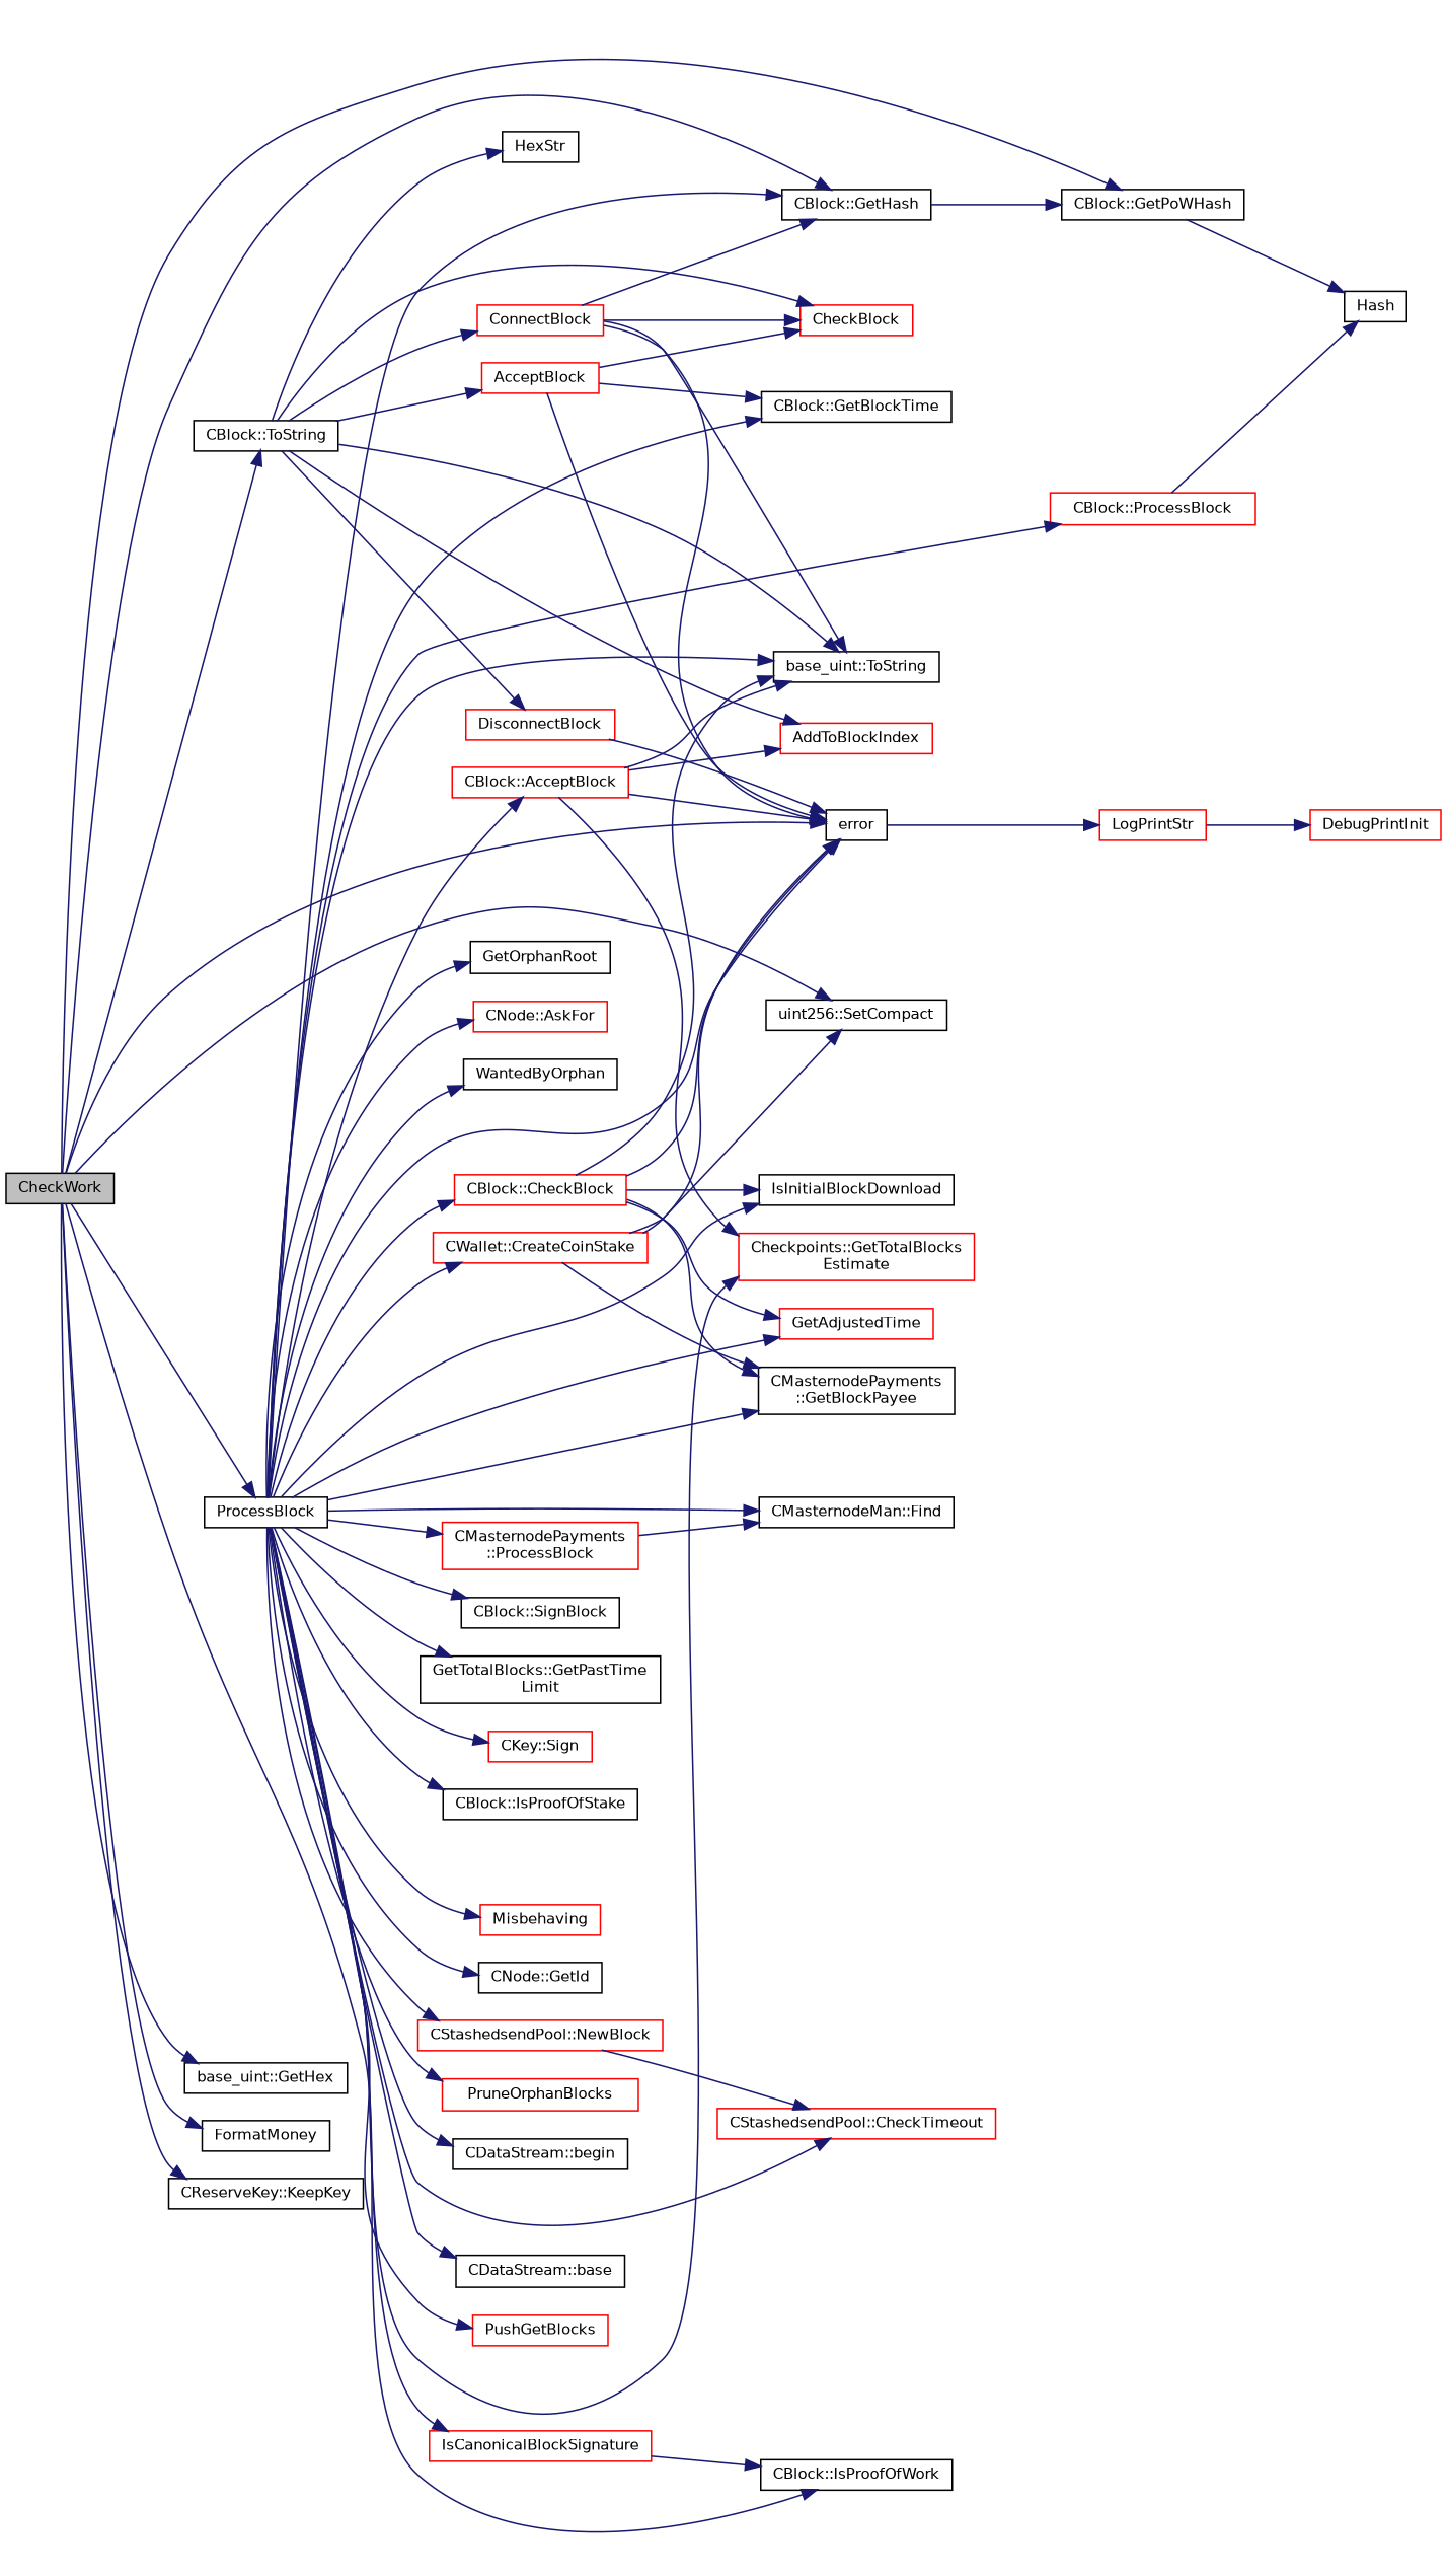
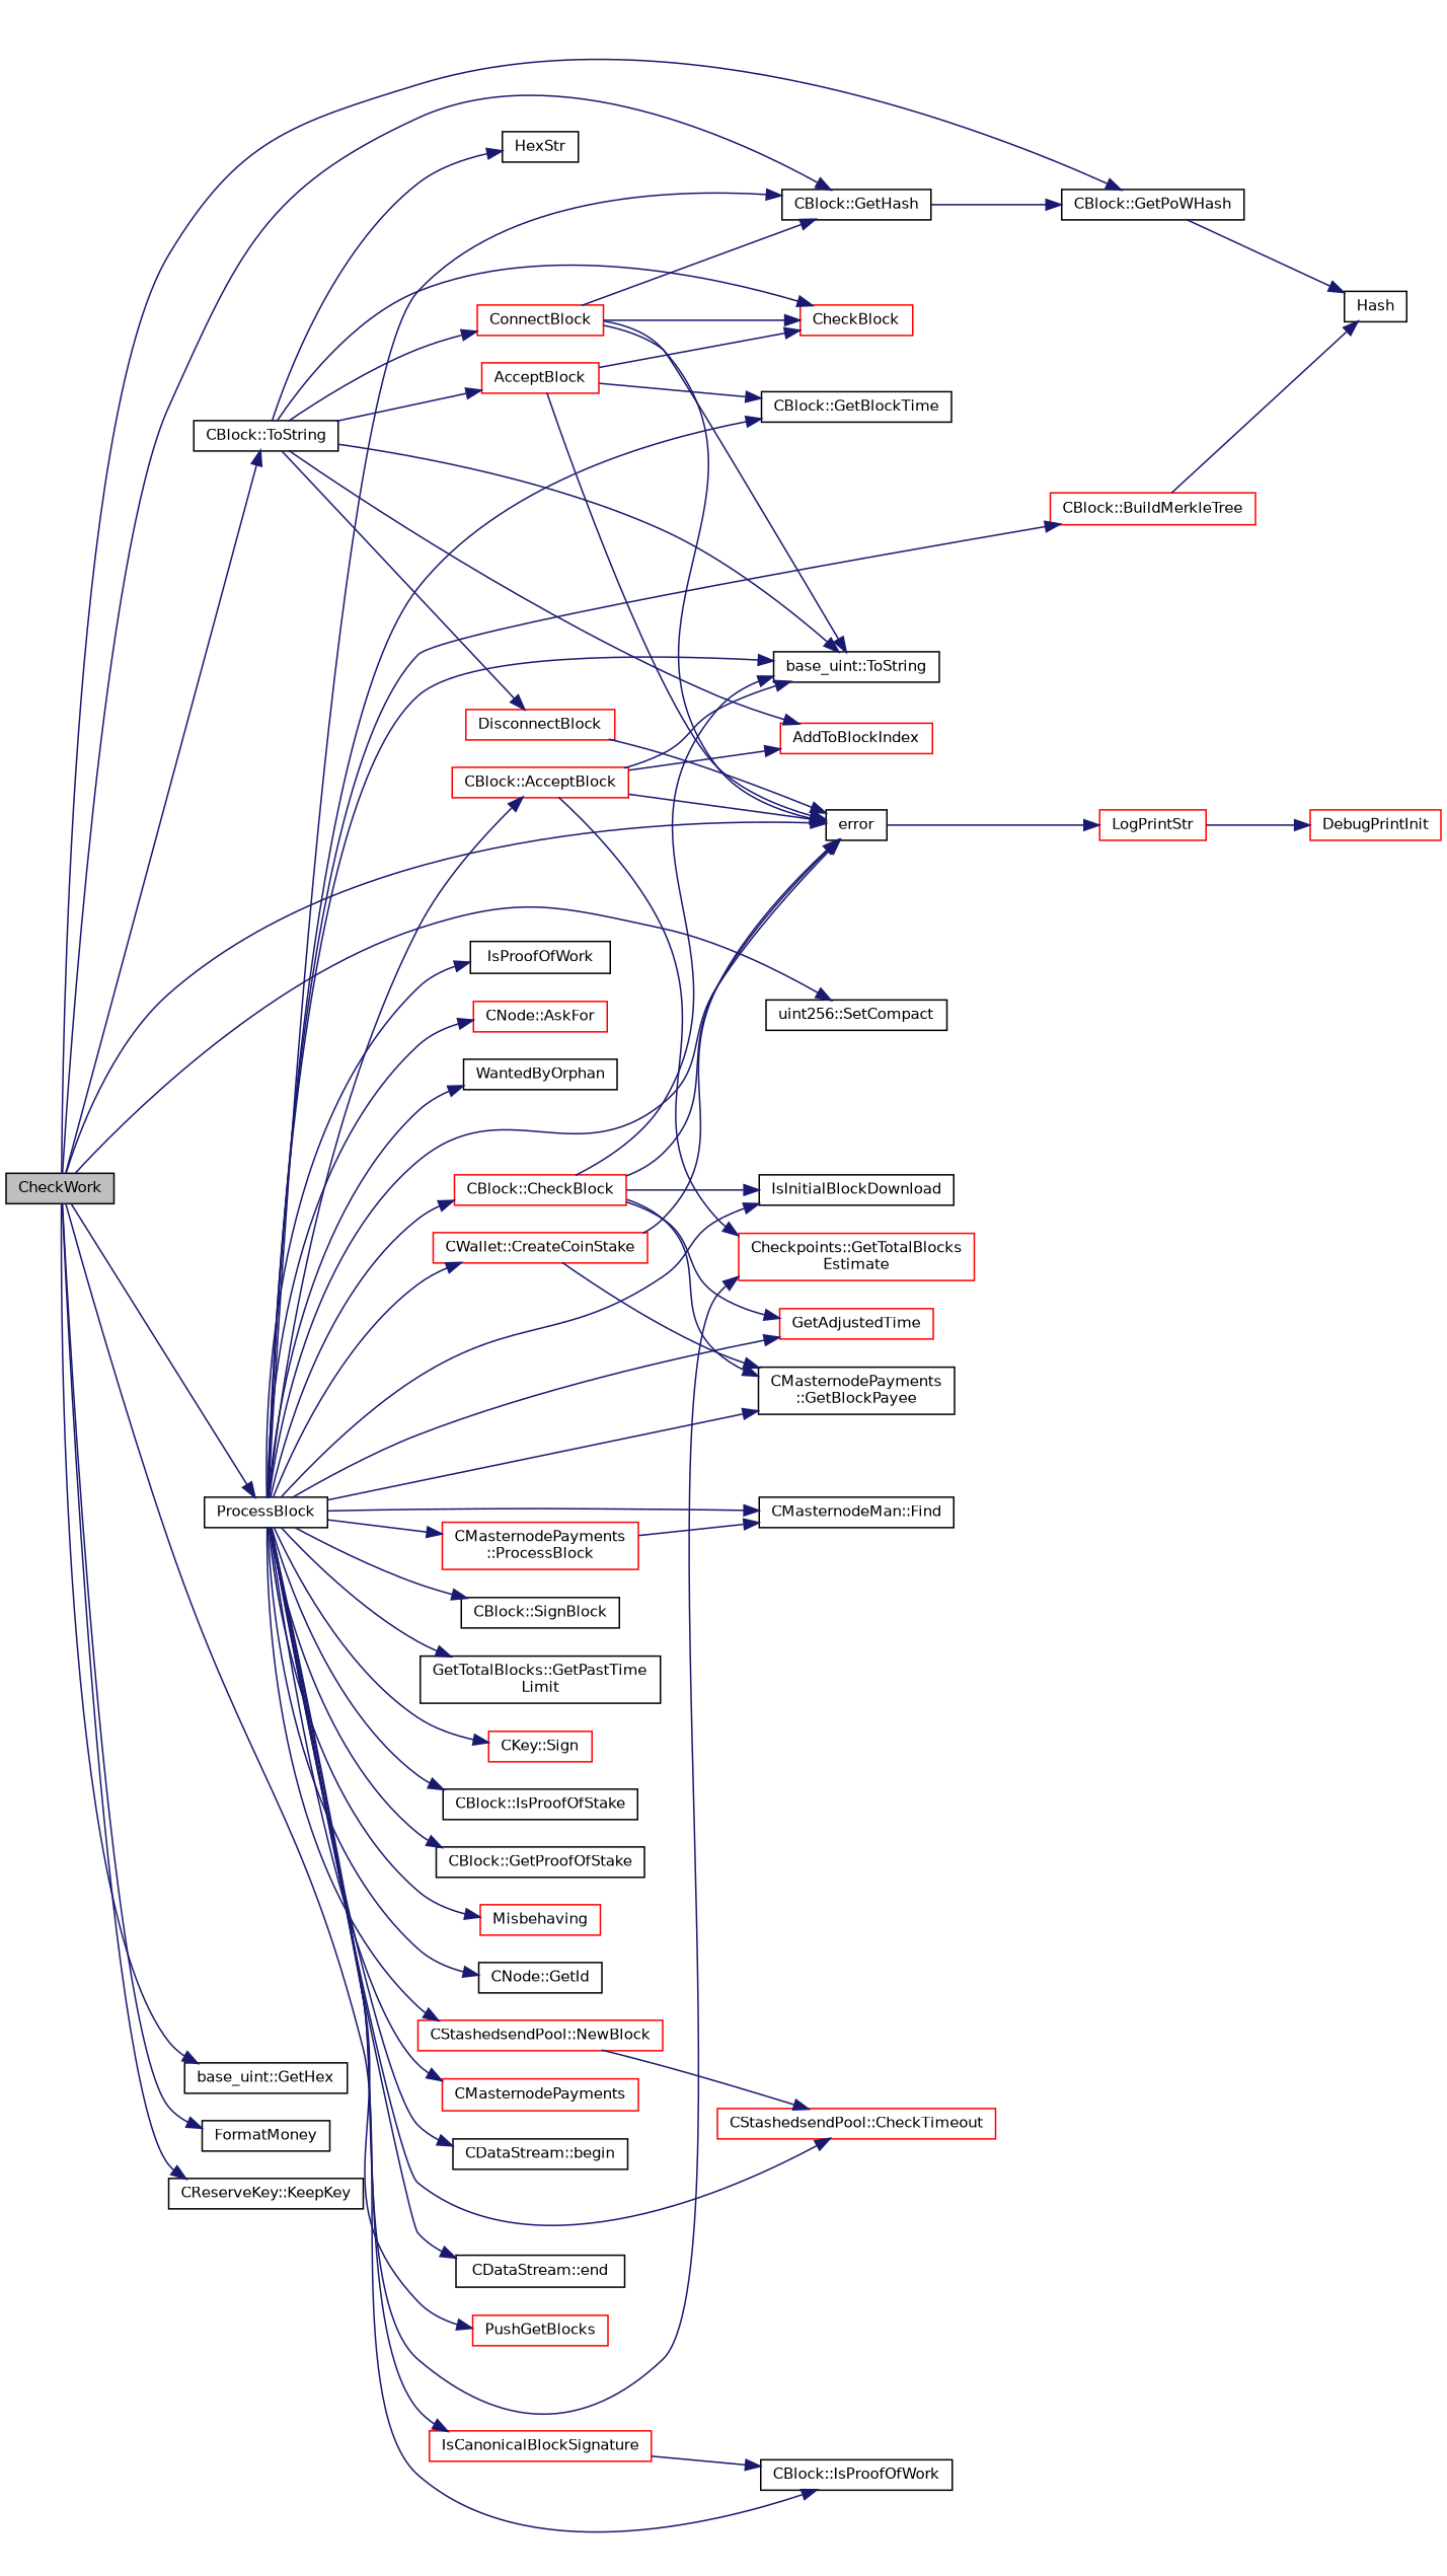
  digraph {
    rankdir=LR
    node [color=black fillcolor=white fontname=Helvetica fontsize=10 shape=record style=filled]
    edge [color=midnightblue fontname=Helvetica fontsize=10 labelfontname=Helvetica labelfontsize=10 style=solid]
    n1 [fillcolor=grey75 fontcolor=black height=0.2 label=CheckWork width=0.4]
    n2 [height=0.2 label="CBlock::GetHash" width=0.4]
    n3 [height=0.2 label="CBlock::GetPoWHash" width=0.4]
    n4 [height=0.2 label="uint256::SetCompact" width=0.4]
    n5 [height=0.2 label="CBlock::IsProofOfWork" width=0.4]
    n6 [height=0.2 label=error width=0.4]
    n7 [height=0.2 label="base_uint::GetHex" width=0.4]
    n8 [height=0.2 label="CBlock::ToString" width=0.4]
    n9 [height=0.2 label=FormatMoney width=0.4]
    n10 [height=0.2 label="CReserveKey::KeepKey" width=0.4]
    n11 [height=0.2 label=ProcessBlock width=0.4]
    n12 [height=0.2 label=Hash width=0.4]
    n13 [color=red height=0.2 label=LogPrintStr width=0.4]
    n14 [height=0.2 label="base_uint::ToString" width=0.4]
    n15 [height=0.2 label=HexStr width=0.4]
    n16 [color=red height=0.2 label=DisconnectBlock width=0.4]
    n17 [color=red height=0.2 label=ConnectBlock width=0.4]
    n18 [color=red height=0.2 label=CheckBlock width=0.4]
    n19 [color=red height=0.2 label=AddToBlockIndex width=0.4]
    n20 [color=red height=0.2 label=AcceptBlock width=0.4]
    n21 [height=0.2 label="CBlock::GetBlockTime" width=0.4]
    n22 [height=0.2 label="CBlock::IsProofOfStake" width=0.4]
+   n23 [height=0.2 label="CBlock::GetProofOfStake" width=0.4]
    n24 [color=red height=0.2 label=Misbehaving width=0.4]
    n25 [height=0.2 label="CNode::GetId" width=0.4]
    n26 [color=red height=0.2 label=IsCanonicalBlockSignature width=0.4]
    n27 [color=red height=0.2 label="CBlock::CheckBlock" width=0.4]
    n28 [color=red height=0.2 label=GetAdjustedTime width=0.4]
    n29 [height=0.2 label=IsInitialBlockDownload width=0.4]
    n30 [height=0.2 label="CMasternodePayments\l::GetBlockPayee" width=0.4]
-   n31 [color=red height=0.2 label=PruneOrphanBlocks width=0.4]
+   n31 [color=red height=0.2 label=CMasternodePayments width=0.4]
    n32 [height=0.2 label="CDataStream::begin" width=0.4]
-   n33 [height=0.2 label="CDataStream::base" width=0.4]
+   n33 [height=0.2 label="CDataStream::end" width=0.4]
    n34 [color=red height=0.2 label=PushGetBlocks width=0.4]
-   n35 [height=0.2 label=GetOrphanRoot width=0.4]
+   n35 [height=0.2 label=IsProofOfWork width=0.4]
    n36 [color=red height=0.2 label="CNode::AskFor" width=0.4]
    n37 [height=0.2 label=WantedByOrphan width=0.4]
    n38 [color=red height=0.2 label="CBlock::AcceptBlock" width=0.4]
    n39 [color=red height=0.2 label="Checkpoints::GetTotalBlocks\lEstimate" width=0.4]
-   n40 [color=red height=0.2 label="CBlock::ProcessBlock" width=0.4]
+   n40 [color=red height=0.2 label="CBlock::BuildMerkleTree" width=0.4]
    n41 [height=0.2 label="CMasternodeMan::Find" width=0.4]
    n42 [color=red height=0.2 label="CStashedsendPool::CheckTimeout" width=0.4]
    n43 [color=red height=0.2 label="CStashedsendPool::NewBlock" width=0.4]
    n44 [color=red height=0.2 label="CMasternodePayments\l::ProcessBlock" width=0.4]
    n45 [height=0.2 label="CBlock::SignBlock" width=0.4]
    n46 [color=red height=0.2 label="CWallet::CreateCoinStake" width=0.4]
    n47 [height=0.2 label="GetTotalBlocks::GetPastTime\lLimit" width=0.4]
    n48 [color=red height=0.2 label="CKey::Sign" width=0.4]
    n49 [color=red height=0.2 label=DebugPrintInit width=0.4]
    n1 -> n2
    n1 -> n3
    n1 -> n4
    n1 -> n5
    n1 -> n6
    n1 -> n7
    n1 -> n8
    n1 -> n9
    n1 -> n10
    n1 -> n11
    n2 -> n3
    n3 -> n12
    n6 -> n13
    n8 -> n14
    n8 -> n15
    n8 -> n16
    n8 -> n17
    n8 -> n18
    n8 -> n19
    n8 -> n20
    n11 -> n2
    n11 -> n6
    n11 -> n14
    n11 -> n21
    n11 -> n22
+   n11 -> n23
    n11 -> n24
    n11 -> n25
    n11 -> n26
    n11 -> n27
    n11 -> n28
    n11 -> n29
    n11 -> n30
    n11 -> n31
    n11 -> n32
    n11 -> n33
    n11 -> n34
    n11 -> n35
    n11 -> n36
    n11 -> n37
    n11 -> n38
    n11 -> n39
    n11 -> n40
    n11 -> n41
    n11 -> n42
    n11 -> n43
    n11 -> n44
    n11 -> n45
    n11 -> n46
    n11 -> n47
    n11 -> n48
    n13 -> n49
    n16 -> n6
    n17 -> n2
    n17 -> n6
    n17 -> n14
    n17 -> n18
    n20 -> n6
    n20 -> n18
    n20 -> n21
    n26 -> n5
    n27 -> n6
    n27 -> n14
    n27 -> n28
    n27 -> n29
    n27 -> n30
    n38 -> n6
    n38 -> n14
    n38 -> n19
    n38 -> n39
    n40 -> n12
    n43 -> n42
    n44 -> n41
-   n46 -> n4
    n46 -> n6
    n46 -> n30
  }
